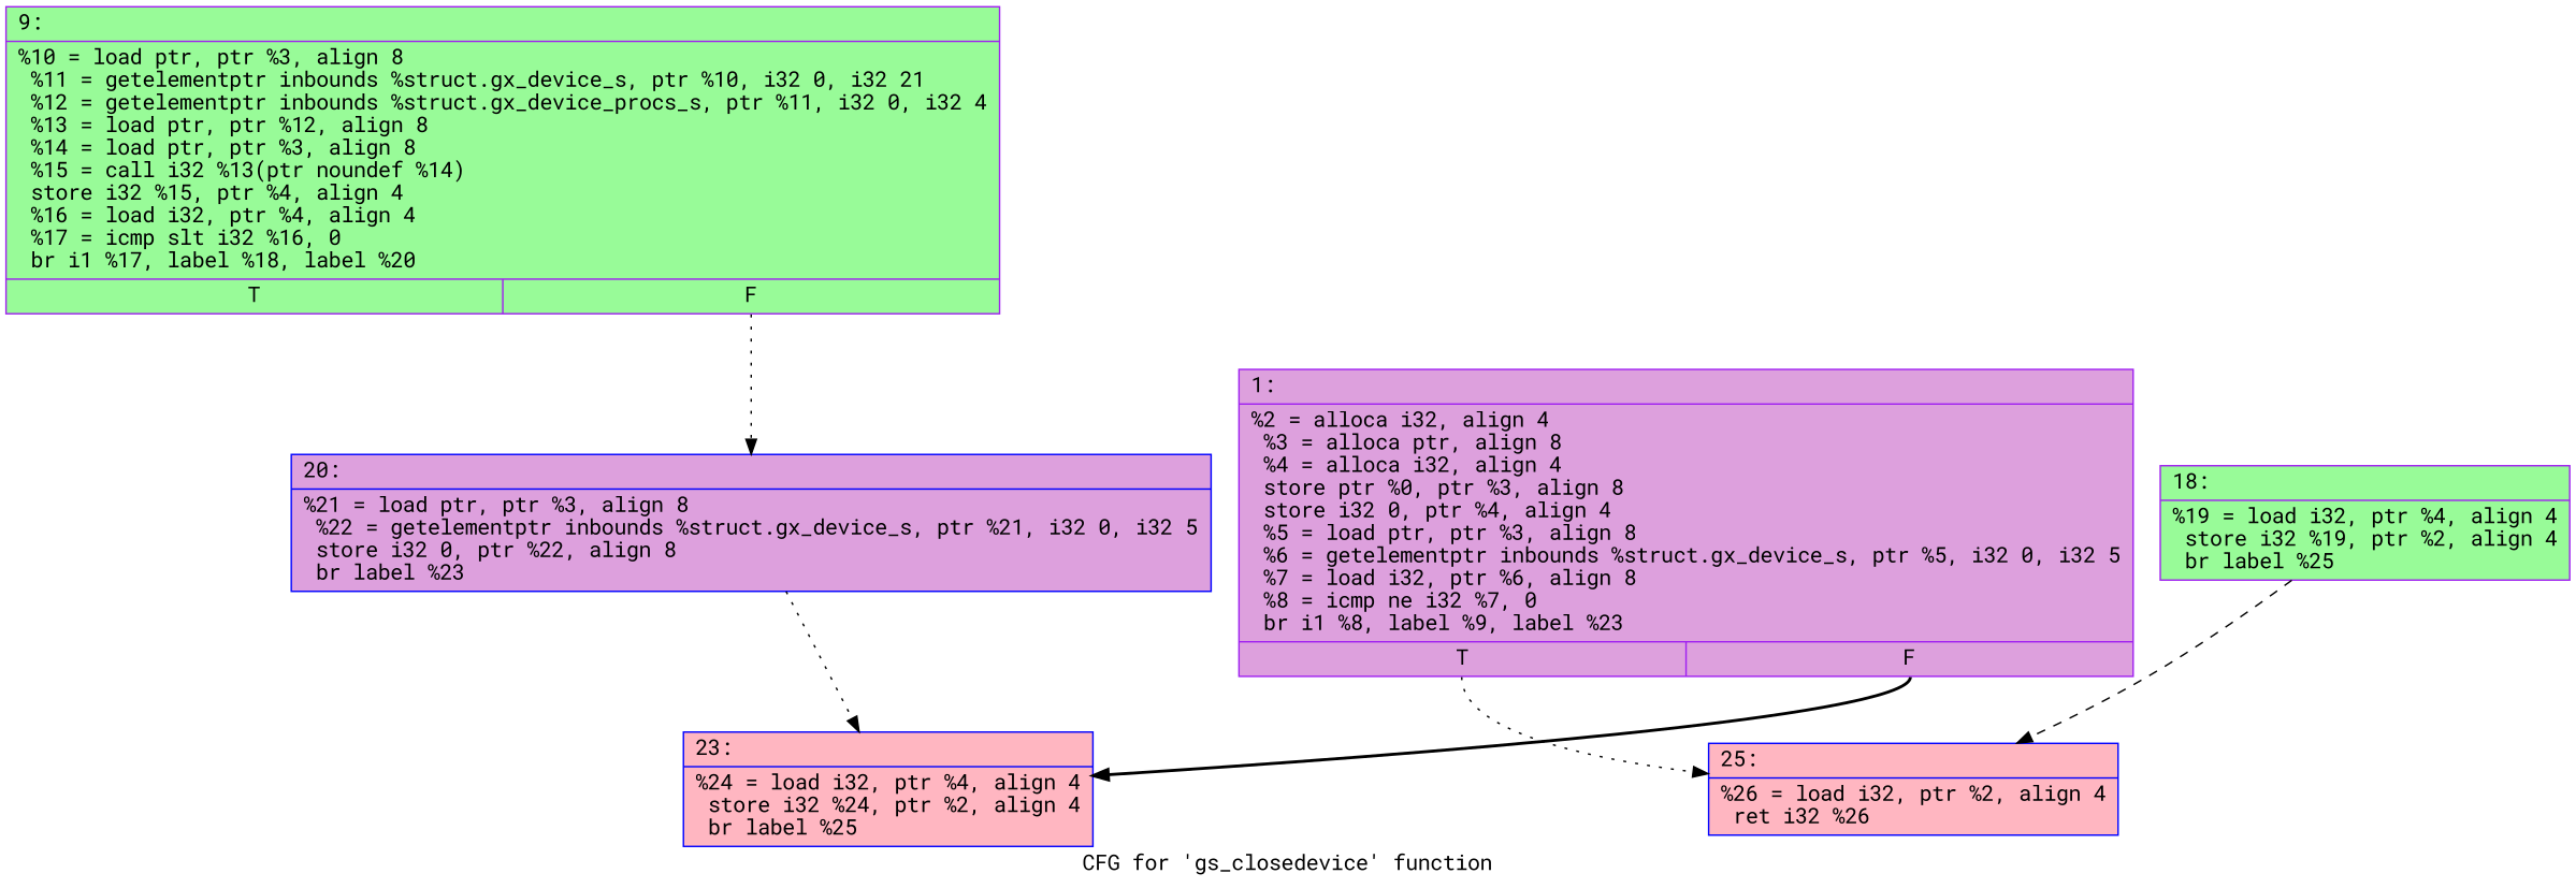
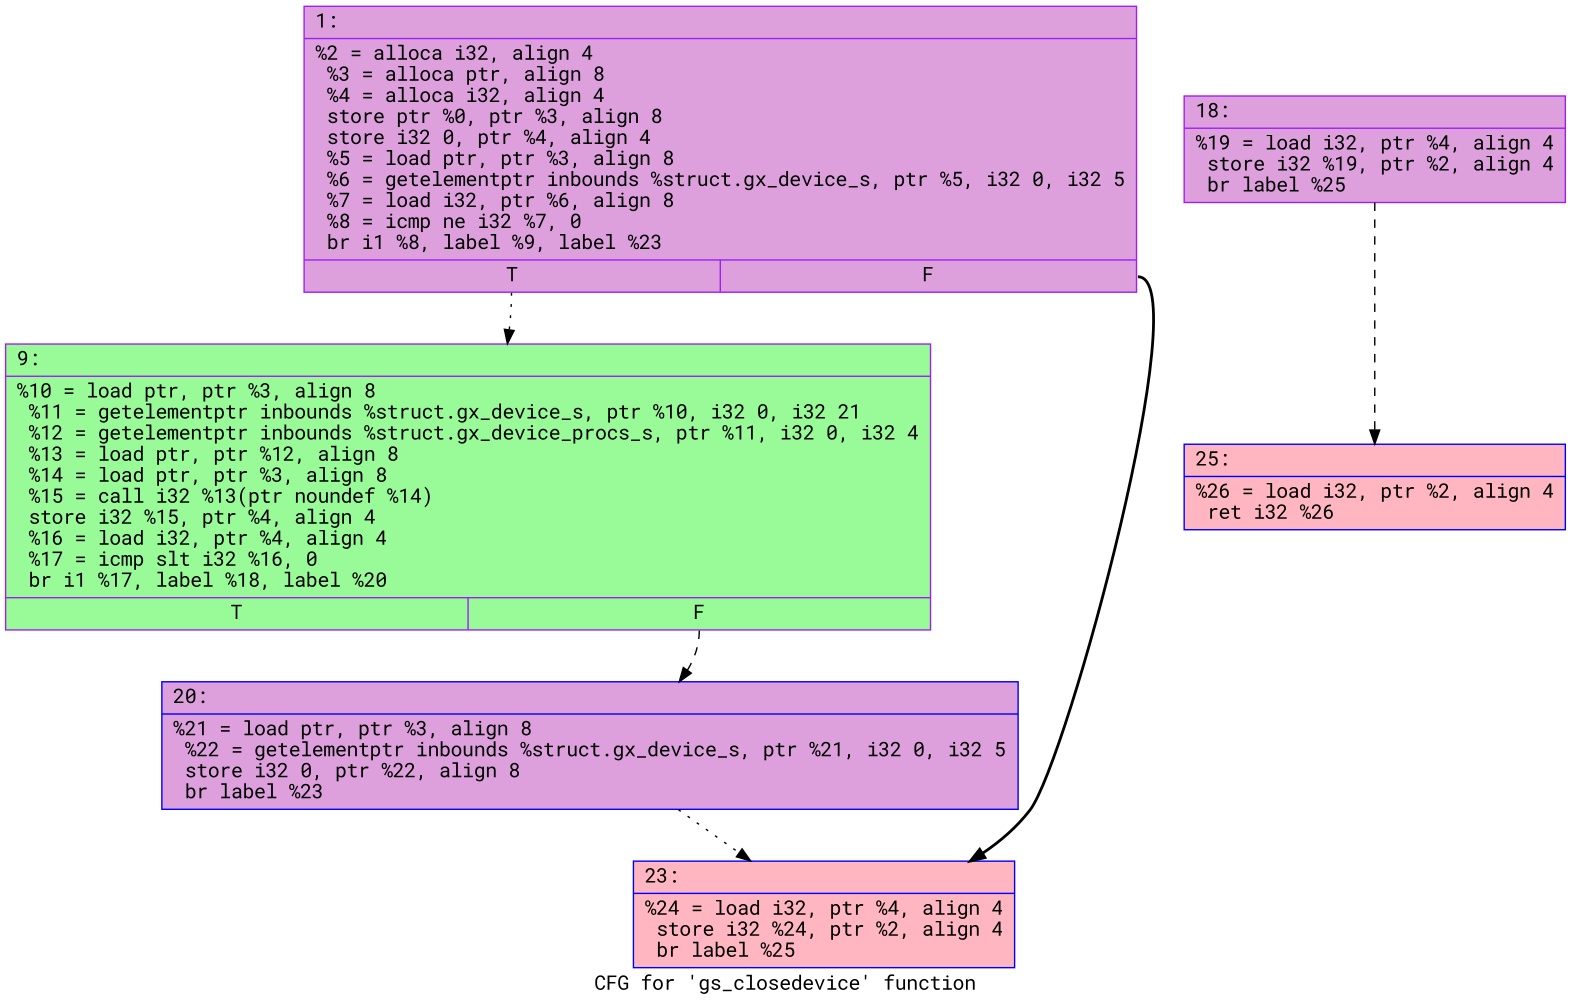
  digraph {
    fontname="Roboto Mono"
    label="CFG for 'gs_closedevice' function"
    node [color=purple fillcolor=plum fontname="Roboto Mono" shape=record style=filled]
    edge [fontname="Roboto Mono" style=dotted]
    n1 [label="{1:\l|  %2 = alloca i32, align 4\l  %3 = alloca ptr, align 8\l  %4 = alloca i32, align 4\l  store ptr %0, ptr %3, align 8\l  store i32 0, ptr %4, align 4\l  %5 = load ptr, ptr %3, align 8\l  %6 = getelementptr inbounds %struct.gx_device_s, ptr %5, i32 0, i32 5\l  %7 = load i32, ptr %6, align 8\l  %8 = icmp ne i32 %7, 0\l  br i1 %8, label %9, label %23\l|{<s0>T|<s1>F}}"]
    n2 [fillcolor=palegreen label="{9:\l|  %10 = load ptr, ptr %3, align 8\l  %11 = getelementptr inbounds %struct.gx_device_s, ptr %10, i32 0, i32 21\l  %12 = getelementptr inbounds %struct.gx_device_procs_s, ptr %11, i32 0, i32 4\l  %13 = load ptr, ptr %12, align 8\l  %14 = load ptr, ptr %3, align 8\l  %15 = call i32 %13(ptr noundef %14)\l  store i32 %15, ptr %4, align 4\l  %16 = load i32, ptr %4, align 4\l  %17 = icmp slt i32 %16, 0\l  br i1 %17, label %18, label %20\l|{<s0>T|<s1>F}}"]
    n3 [color=blue fillcolor=lightpink label="{23:\l|  %24 = load i32, ptr %4, align 4\l  store i32 %24, ptr %2, align 4\l  br label %25\l}"]
    n4 [color=blue label="{20:\l|  %21 = load ptr, ptr %3, align 8\l  %22 = getelementptr inbounds %struct.gx_device_s, ptr %21, i32 0, i32 5\l  store i32 0, ptr %22, align 8\l  br label %23\l}"]
-   n5 [fillcolor=palegreen label="{18:\l|  %19 = load i32, ptr %4, align 4\l  store i32 %19, ptr %2, align 4\l  br label %25\l}"]
+   n5 [label="{18:\l|  %19 = load i32, ptr %4, align 4\l  store i32 %19, ptr %2, align 4\l  br label %25\l}"]
    n6 [color=blue fillcolor=lightpink label="{25:\l|  %26 = load i32, ptr %2, align 4\l  ret i32 %26\l}"]
-   n1 -> n6 [tailport=s0]
+   n1 -> n2 [tailport=s0]
    n1 -> n3 [style=bold tailport=s1]
-   n2 -> n4 [tailport=s1]
+   n2 -> n4 [style=dashed tailport=s1]
    n4 -> n3
    n5 -> n6 [style=dashed]
  }
